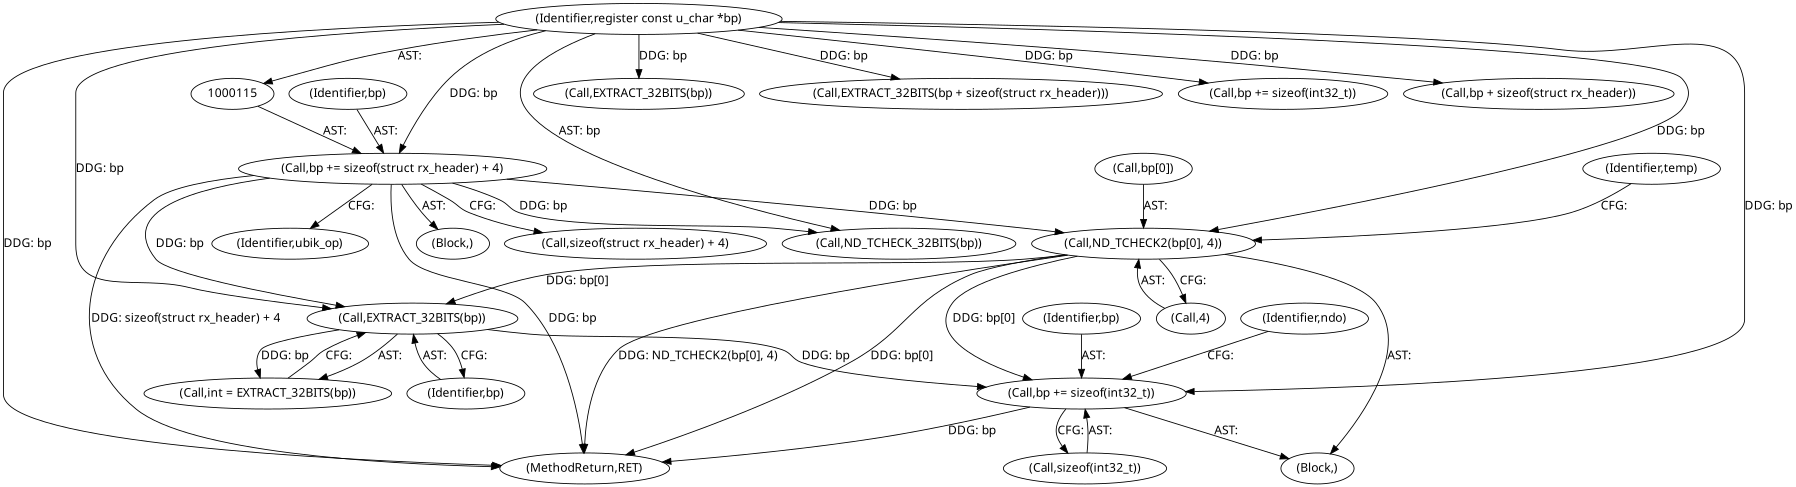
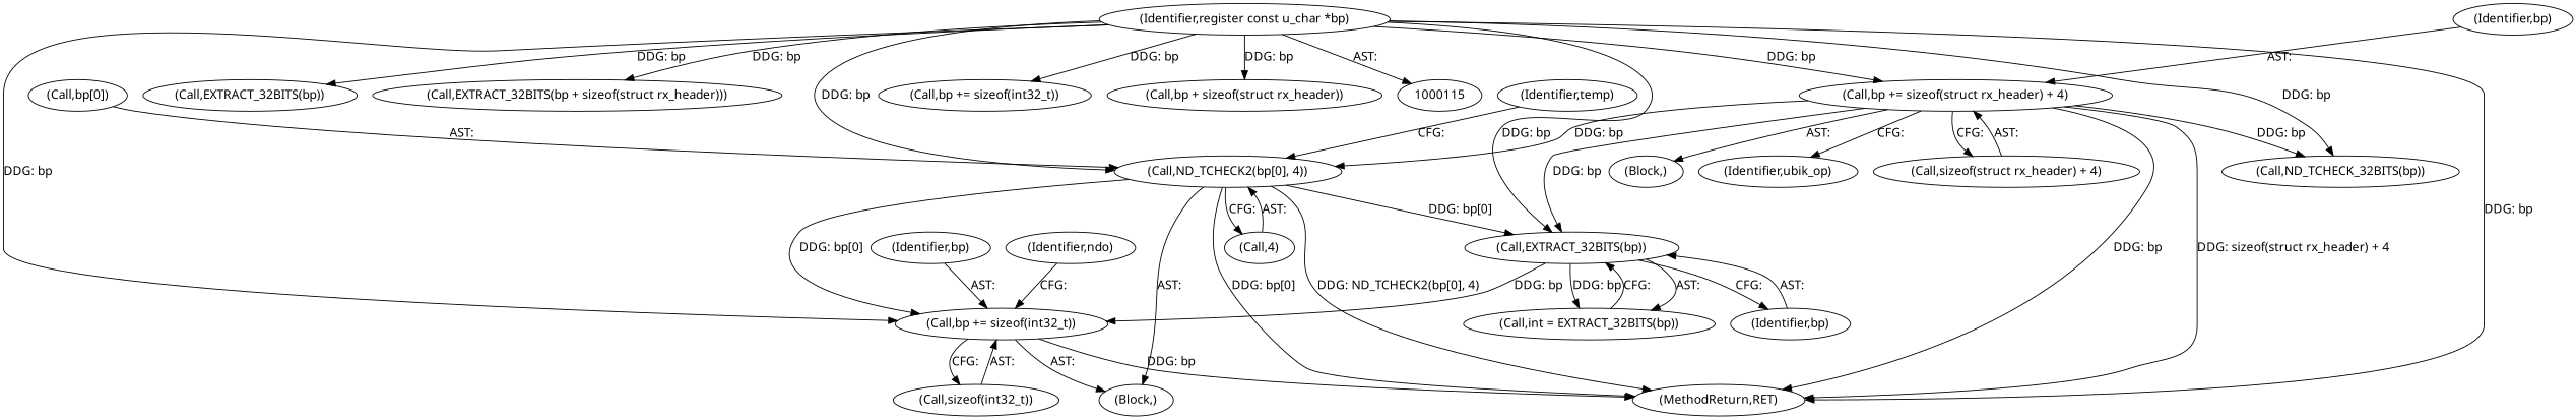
  digraph {
    fontname="Noto Sans"
    node [fontname="Noto Sans"]
    edge [fontname="Noto Sans"]
    n1 [label="(Call,bp += sizeof(int32_t))"]
    n2 [label="(MethodReturn,RET)"]
    n3 [label="(Block,)"]
    n4 [label="(Call,sizeof(int32_t))"]
    n5 [label="(Call,EXTRACT_32BITS(bp))"]
    n6 [label="(Identifier,bp)"]
    n7 [label="(Call,int = EXTRACT_32BITS(bp))"]
    n8 [label="(Call,ND_TCHECK2(bp[0], 4))"]
    n9 [label="(Call,4)"]
    n10 [label="(Call,bp += sizeof(struct rx_header) + 4)"]
    n11 [label="(Block,)"]
    n12 [label="(Call,sizeof(struct rx_header) + 4)"]
    n13 [label="(Call,ND_TCHECK_32BITS(bp))"]
    n14 [label="(Identifier,ubik_op)"]
    n15 [label="(Identifier,register const u_char *bp)"]
    n16 [label="(Call,EXTRACT_32BITS(bp))"]
    n17 [label="(Call,EXTRACT_32BITS(bp + sizeof(struct rx_header)))"]
    n18 [label="(Call,bp += sizeof(int32_t))"]
    n19 [label="(Call,bp + sizeof(struct rx_header))"]
    1000115
    n21 [label="(Identifier,bp)"]
    n22 [label="(Identifier,ndo)"]
    n23 [label="(Identifier,bp)"]
    n24 [label="(Identifier,temp)"]
    n25 [label="(Call,bp[0])"]
    n1 -> n2 [label="DDG: bp"]
    n1 -> n3 [label="AST: "]
    n1 -> n4 [label="CFG: "]
    n4 -> n1 [label="AST: "]
    n5 -> n1 [label="DDG: bp"]
    n5 -> n6 [label="CFG: "]
    n5 -> n7 [label="AST: "]
    n5 -> n7 [label="DDG: bp"]
    n6 -> n5 [label="AST: "]
    n7 -> n5 [label="CFG: "]
    n8 -> n1 [label="DDG: bp[0]"]
    n8 -> n2 [label="DDG: bp[0]"]
    n8 -> n2 [label="DDG: ND_TCHECK2(bp[0], 4)"]
    n8 -> n3 [label="AST: "]
    n8 -> n5 [label="DDG: bp[0]"]
    n8 -> n9 [label="CFG: "]
    n9 -> n8 [label="AST: "]
    n10 -> n2 [label="DDG: sizeof(struct rx_header) + 4"]
    n10 -> n2 [label="DDG: bp"]
    n10 -> n5 [label="DDG: bp"]
    n10 -> n8 [label="DDG: bp"]
    n10 -> n11 [label="AST: "]
    n10 -> n12 [label="CFG: "]
    n10 -> n13 [label="DDG: bp"]
    n10 -> n14 [label="CFG: "]
-   1000115 -> n10 [label="AST: "]
+   n12 -> n10 [label="AST: "]
    n15 -> n1 [label="DDG: bp"]
    n15 -> n2 [label="DDG: bp"]
    n15 -> n5 [label="DDG: bp"]
    n15 -> n8 [label="DDG: bp"]
    n15 -> n10 [label="DDG: bp"]
-   n15 -> n13 [label="AST: bp"]
+   n15 -> n13 [label="DDG: bp"]
    n15 -> n16 [label="DDG: bp"]
    n15 -> n17 [label="DDG: bp"]
    n15 -> n18 [label="DDG: bp"]
    n15 -> n19 [label="DDG: bp"]
    n15 -> 1000115 [label="AST: "]
    n21 -> n1 [label="AST: "]
    n22 -> n1 [label="CFG: "]
    n23 -> n10 [label="AST: "]
    n24 -> n8 [label="CFG: "]
    n25 -> n8 [label="AST: "]
  }
